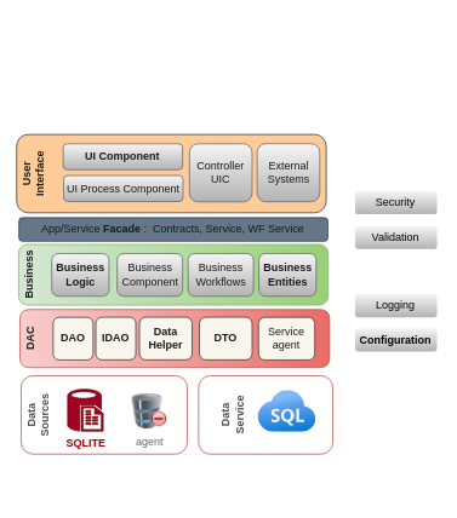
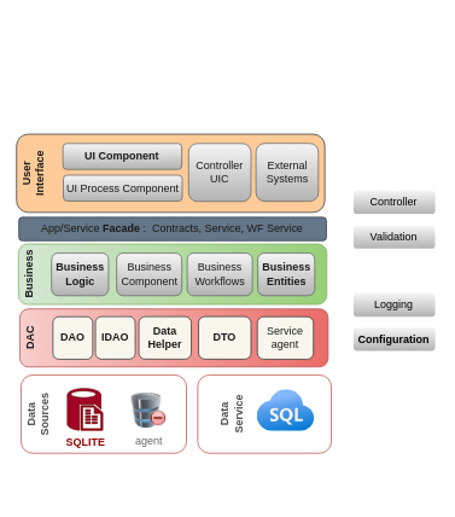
  <mxCell id="0" />
  <mxCell id="1" parent="0" />
  <mxCell id="2" value="&lt;font color=&quot;#1a1a1a&quot;&gt;&lt;b&gt;DAC&lt;br&gt;&lt;br&gt;&lt;br&gt;&lt;br&gt;&lt;br&gt;&lt;br&gt;&lt;br&gt;&lt;br&gt;&lt;br&gt;&lt;br&gt;&lt;br&gt;&lt;br&gt;&lt;br&gt;&lt;br&gt;&lt;br&gt;&lt;br&gt;&lt;br&gt;&lt;br&gt;&lt;br&gt;&lt;br&gt;&lt;br&gt;&lt;br&gt;&lt;/b&gt;&lt;br&gt;&lt;/font&gt;" style="rounded=1;whiteSpace=wrap;html=1;fillColor=#f8cecc;strokeColor=#b85450;rotation=-90;gradientColor=#ea6b66;" vertex="1" parent="1"><mxGeometry x="159.86" y="201.83" width="64.03" height="340.74" as="geometry" /></mxCell>
  <mxCell id="3" value="&lt;font color=&quot;#1a1a1a&quot;&gt;&lt;b&gt;DAO&lt;/b&gt;&lt;br&gt;&lt;/font&gt;" style="rounded=1;whiteSpace=wrap;html=1;fillColor=#f9f7ed;strokeColor=#36393d;" vertex="1" parent="1"><mxGeometry x="58" y="348.81" width="44" height="47" as="geometry" /></mxCell>
  <mxCell id="4" value="&lt;font color=&quot;#1a1a1a&quot;&gt;&lt;b&gt;Data Helper&lt;/b&gt;&lt;br&gt;&lt;/font&gt;" style="rounded=1;whiteSpace=wrap;html=1;fillColor=#f9f7ed;strokeColor=#36393d;" vertex="1" parent="1"><mxGeometry x="153" y="348.7" width="58" height="47" as="geometry" /></mxCell>
  <mxCell id="5" value="&lt;font color=&quot;#1a1a1a&quot;&gt;Service agent&lt;br&gt;&lt;/font&gt;" style="rounded=1;whiteSpace=wrap;html=1;fillColor=#f9f7ed;strokeColor=#36393d;" vertex="1" parent="1"><mxGeometry x="284" y="348.81" width="62" height="47" as="geometry" /></mxCell>
  <mxCell id="6" value="&lt;span style=&quot;&quot;&gt;&lt;font color=&quot;#000000&quot;&gt;Validation&lt;/font&gt;&lt;/span&gt;" style="rounded=1;whiteSpace=wrap;html=1;fillColor=#f5f5f5;strokeColor=none;gradientColor=#b3b3b3;" vertex="1" parent="1"><mxGeometry x="390.41" y="248.49" width="90.19" height="25.14" as="geometry" /></mxCell>
- <mxCell id="7" value="&lt;span style=&quot;&quot;&gt;&lt;font color=&quot;#000000&quot;&gt;Security&lt;/font&gt;&lt;/span&gt;" style="rounded=1;whiteSpace=wrap;html=1;fillColor=#f5f5f5;strokeColor=none;gradientColor=#b3b3b3;" vertex="1" parent="1"><mxGeometry x="390.41" y="209.49" width="90.19" height="25.72" as="geometry" /></mxCell>
+ <mxCell id="7" value="&lt;span style=&quot;&quot;&gt;&lt;font color=&quot;#000000&quot;&gt;Controller&lt;/font&gt;&lt;/span&gt;" style="rounded=1;whiteSpace=wrap;html=1;fillColor=#f5f5f5;strokeColor=none;gradientColor=#b3b3b3;" vertex="1" parent="1"><mxGeometry x="390.41" y="209.49" width="90.19" height="25.72" as="geometry" /></mxCell>
  <mxCell id="8" value="&lt;span style=&quot;&quot;&gt;&lt;font color=&quot;#000000&quot;&gt;Logging&lt;/font&gt;&lt;/span&gt;" style="rounded=1;whiteSpace=wrap;html=1;fillColor=#f5f5f5;strokeColor=none;gradientColor=#b3b3b3;" vertex="1" parent="1"><mxGeometry x="390.41" y="322.84" width="90.19" height="25.97" as="geometry" /></mxCell>
  <mxCell id="9" value="&lt;div style=&quot;&quot;&gt;&lt;font color=&quot;#000000&quot;&gt;&lt;b&gt;Configuration&lt;/b&gt;&lt;/font&gt;&lt;/div&gt;" style="rounded=1;whiteSpace=wrap;html=1;fillColor=#f5f5f5;strokeColor=none;gradientColor=#b3b3b3;" vertex="1" parent="1"><mxGeometry x="390.4" y="360.74" width="90.19" height="25.75" as="geometry" /></mxCell>
  <mxCell id="10" value="&lt;font color=&quot;#1a1a1a&quot;&gt;&lt;b&gt;Business&lt;br&gt;&lt;br&gt;&lt;br&gt;&lt;br&gt;&lt;br&gt;&lt;br&gt;&lt;br&gt;&lt;br&gt;&lt;br&gt;&lt;br&gt;&lt;br&gt;&lt;br&gt;&lt;br&gt;&lt;br&gt;&lt;br&gt;&lt;br&gt;&lt;br&gt;&lt;br&gt;&lt;br&gt;&lt;br&gt;&lt;br&gt;&lt;br&gt;&lt;/b&gt;&lt;br&gt;&lt;/font&gt;" style="rounded=1;whiteSpace=wrap;html=1;fillColor=#d5e8d4;strokeColor=#82b366;rotation=-90;gradientColor=#97d077;" vertex="1" parent="1"><mxGeometry x="156.99" y="131.49" width="66.78" height="340.74" as="geometry" /></mxCell>
  <mxCell id="11" value="&lt;span style=&quot;color: rgb(26, 26, 26);&quot;&gt;&lt;b&gt;Business Logic&lt;/b&gt;&lt;/span&gt;" style="rounded=1;whiteSpace=wrap;html=1;fillColor=#f5f5f5;strokeColor=#666666;gradientColor=#b3b3b3;" vertex="1" parent="1"><mxGeometry x="56.5" y="278.57" width="63" height="47" as="geometry" /></mxCell>
  <mxCell id="12" value="&lt;font color=&quot;#1a1a1a&quot;&gt;&lt;b&gt;Business Entities&lt;/b&gt;&lt;/font&gt;" style="rounded=1;whiteSpace=wrap;html=1;fillColor=#f5f5f5;strokeColor=#666666;gradientColor=#b3b3b3;" vertex="1" parent="1"><mxGeometry x="284.5" y="278.57" width="63" height="47" as="geometry" /></mxCell>
  <mxCell id="13" value="&lt;font color=&quot;#1a1a1a&quot;&gt;Business Component&lt;/font&gt;" style="rounded=1;whiteSpace=wrap;html=1;fillColor=#f5f5f5;strokeColor=#666666;gradientColor=#b3b3b3;" vertex="1" parent="1"><mxGeometry x="128.5" y="278.57" width="72" height="47" as="geometry" /></mxCell>
  <mxCell id="14" value="&lt;font color=&quot;#1a1a1a&quot;&gt;Business Workflows&lt;/font&gt;" style="rounded=1;whiteSpace=wrap;html=1;fillColor=#f5f5f5;strokeColor=#666666;gradientColor=#b3b3b3;" vertex="1" parent="1"><mxGeometry x="206.5" y="278.57" width="72" height="47" as="geometry" /></mxCell>
  <mxCell id="15" value="&lt;font color=&quot;#1a1a1a&quot;&gt;App/Service &lt;b&gt;Facade &lt;/b&gt;:&amp;nbsp; Contracts, Service, WF Service&lt;/font&gt;" style="rounded=1;whiteSpace=wrap;html=1;fillColor=#647687;strokeColor=#314354;fontColor=#ffffff;" vertex="1" parent="1"><mxGeometry x="20.38" y="238.95" width="340" height="26" as="geometry" /></mxCell>
  <mxCell id="16" value="&lt;b style=&quot;&quot;&gt;&lt;font color=&quot;#4d4d4d&quot;&gt;Data&lt;br&gt;Sources&lt;br&gt;&lt;br&gt;&lt;br&gt;&lt;br&gt;&lt;br&gt;&lt;br&gt;&lt;br&gt;&lt;br&gt;&lt;br&gt;&lt;br&gt;&lt;/font&gt;&lt;br&gt;&lt;/b&gt;" style="rounded=1;whiteSpace=wrap;html=1;fillColor=none;strokeColor=#b85450;rotation=-90;gradientColor=#ea6b66;" vertex="1" parent="1"><mxGeometry x="71.05" y="364.99" width="86.37" height="182.83" as="geometry" /></mxCell>
  <mxCell id="17" value="&lt;b style=&quot;&quot;&gt;&lt;font color=&quot;#4d4d4d&quot;&gt;Data&lt;br&gt;Service&lt;br&gt;&lt;br&gt;&lt;br&gt;&lt;br&gt;&lt;br&gt;&lt;/font&gt;&lt;br&gt;&lt;/b&gt;" style="rounded=1;whiteSpace=wrap;html=1;fillColor=none;strokeColor=#b85450;rotation=-90;gradientColor=#ea6b66;" vertex="1" parent="1"><mxGeometry x="248.74" y="382.57" width="86.37" height="147.68" as="geometry" /></mxCell>
  <mxCell id="18" value="&lt;font color=&quot;#1a1a1a&quot;&gt;&lt;b&gt;User&lt;br&gt;Interface&lt;br&gt;&lt;br&gt;&lt;br&gt;&lt;br&gt;&lt;br&gt;&lt;br&gt;&lt;br&gt;&lt;br&gt;&lt;br&gt;&lt;br&gt;&lt;br&gt;&lt;br&gt;&lt;br&gt;&lt;br&gt;&lt;br&gt;&lt;br&gt;&lt;br&gt;&lt;br&gt;&lt;br&gt;&lt;br&gt;&lt;br&gt;&lt;/b&gt;&lt;br&gt;&lt;/font&gt;" style="rounded=1;whiteSpace=wrap;html=1;fillColor=#ffcc99;strokeColor=#36393d;rotation=-90;" vertex="1" parent="1"><mxGeometry x="145" y="20" width="86.37" height="340.74" as="geometry" /></mxCell>
  <mxCell id="19" value="&lt;span style=&quot;color: rgb(26, 26, 26);&quot;&gt;UI Process Component&lt;/span&gt;" style="rounded=1;whiteSpace=wrap;html=1;fillColor=#f5f5f5;strokeColor=#666666;gradientColor=#b3b3b3;" vertex="1" parent="1"><mxGeometry x="69.55" y="192.49" width="131.45" height="28.62" as="geometry" /></mxCell>
  <mxCell id="20" value="&lt;span style=&quot;color: rgb(26, 26, 26);&quot;&gt;&lt;b&gt;UI Component&lt;/b&gt;&lt;/span&gt;" style="rounded=1;whiteSpace=wrap;html=1;fillColor=#f5f5f5;strokeColor=#666666;gradientColor=#b3b3b3;" vertex="1" parent="1"><mxGeometry x="69.05" y="157.49" width="131.45" height="28.62" as="geometry" /></mxCell>
  <mxCell id="21" value="&lt;span style=&quot;color: rgb(26, 26, 26);&quot;&gt;Controller&lt;br&gt;UIC&lt;br&gt;&lt;/span&gt;" style="rounded=1;whiteSpace=wrap;html=1;fillColor=#f5f5f5;strokeColor=#666666;gradientColor=#b3b3b3;" vertex="1" parent="1"><mxGeometry x="208" y="157.49" width="69" height="64" as="geometry" /></mxCell>
  <mxCell id="22" value="&lt;span style=&quot;color: rgb(26, 26, 26);&quot;&gt;External&lt;br&gt;Systems&lt;br&gt;&lt;/span&gt;" style="rounded=1;whiteSpace=wrap;html=1;fillColor=#f5f5f5;strokeColor=#666666;gradientColor=#b3b3b3;" vertex="1" parent="1"><mxGeometry x="282.5" y="157.37" width="69" height="64" as="geometry" /></mxCell>
  <mxCell id="23" value="&lt;b&gt;&lt;font color=&quot;#990000&quot;&gt;SQLITE&lt;/font&gt;&lt;/b&gt;" style="verticalLabelPosition=bottom;html=1;verticalAlign=top;align=center;strokeColor=#6F0000;fillColor=#a20025;shape=mxgraph.azure.sql_reporting;fontColor=#ffffff;" vertex="1" parent="1"><mxGeometry x="74.05" y="428.17" width="38.95" height="46" as="geometry" /></mxCell>
  <mxCell id="24" value="&lt;font color=&quot;#666666&quot;&gt;agent&lt;/font&gt;" style="image;html=1;image=img/lib/clip_art/computers/Database_Minus_128x128.png;strokeColor=default;fontColor=#FFFFFF;fillColor=none;" vertex="1" parent="1"><mxGeometry x="145" y="432.91" width="38" height="39.32" as="geometry" /></mxCell>
  <mxCell id="25" value="" style="aspect=fixed;html=1;points=[];align=center;image;fontSize=12;image=img/lib/azure2/databases/Azure_SQL.svg;strokeColor=default;fontColor=#FFFFFF;fillColor=none;" vertex="1" parent="1"><mxGeometry x="283.5" y="429.57" width="64" height="46" as="geometry" /></mxCell>
  <mxCell id="26" value="&lt;font color=&quot;#1a1a1a&quot;&gt;&lt;b&gt;DTO&lt;/b&gt;&lt;br&gt;&lt;/font&gt;" style="rounded=1;whiteSpace=wrap;html=1;fillColor=#f9f7ed;strokeColor=#36393d;" vertex="1" parent="1"><mxGeometry x="219" y="348.7" width="58" height="47" as="geometry" /></mxCell>
  <mxCell id="27" value="&lt;font color=&quot;#1a1a1a&quot;&gt;&lt;b&gt;IDAO&lt;/b&gt;&lt;br&gt;&lt;/font&gt;" style="rounded=1;whiteSpace=wrap;html=1;fillColor=#f9f7ed;strokeColor=#36393d;" vertex="1" parent="1"><mxGeometry x="105" y="348.7" width="44" height="47" as="geometry" /></mxCell>
